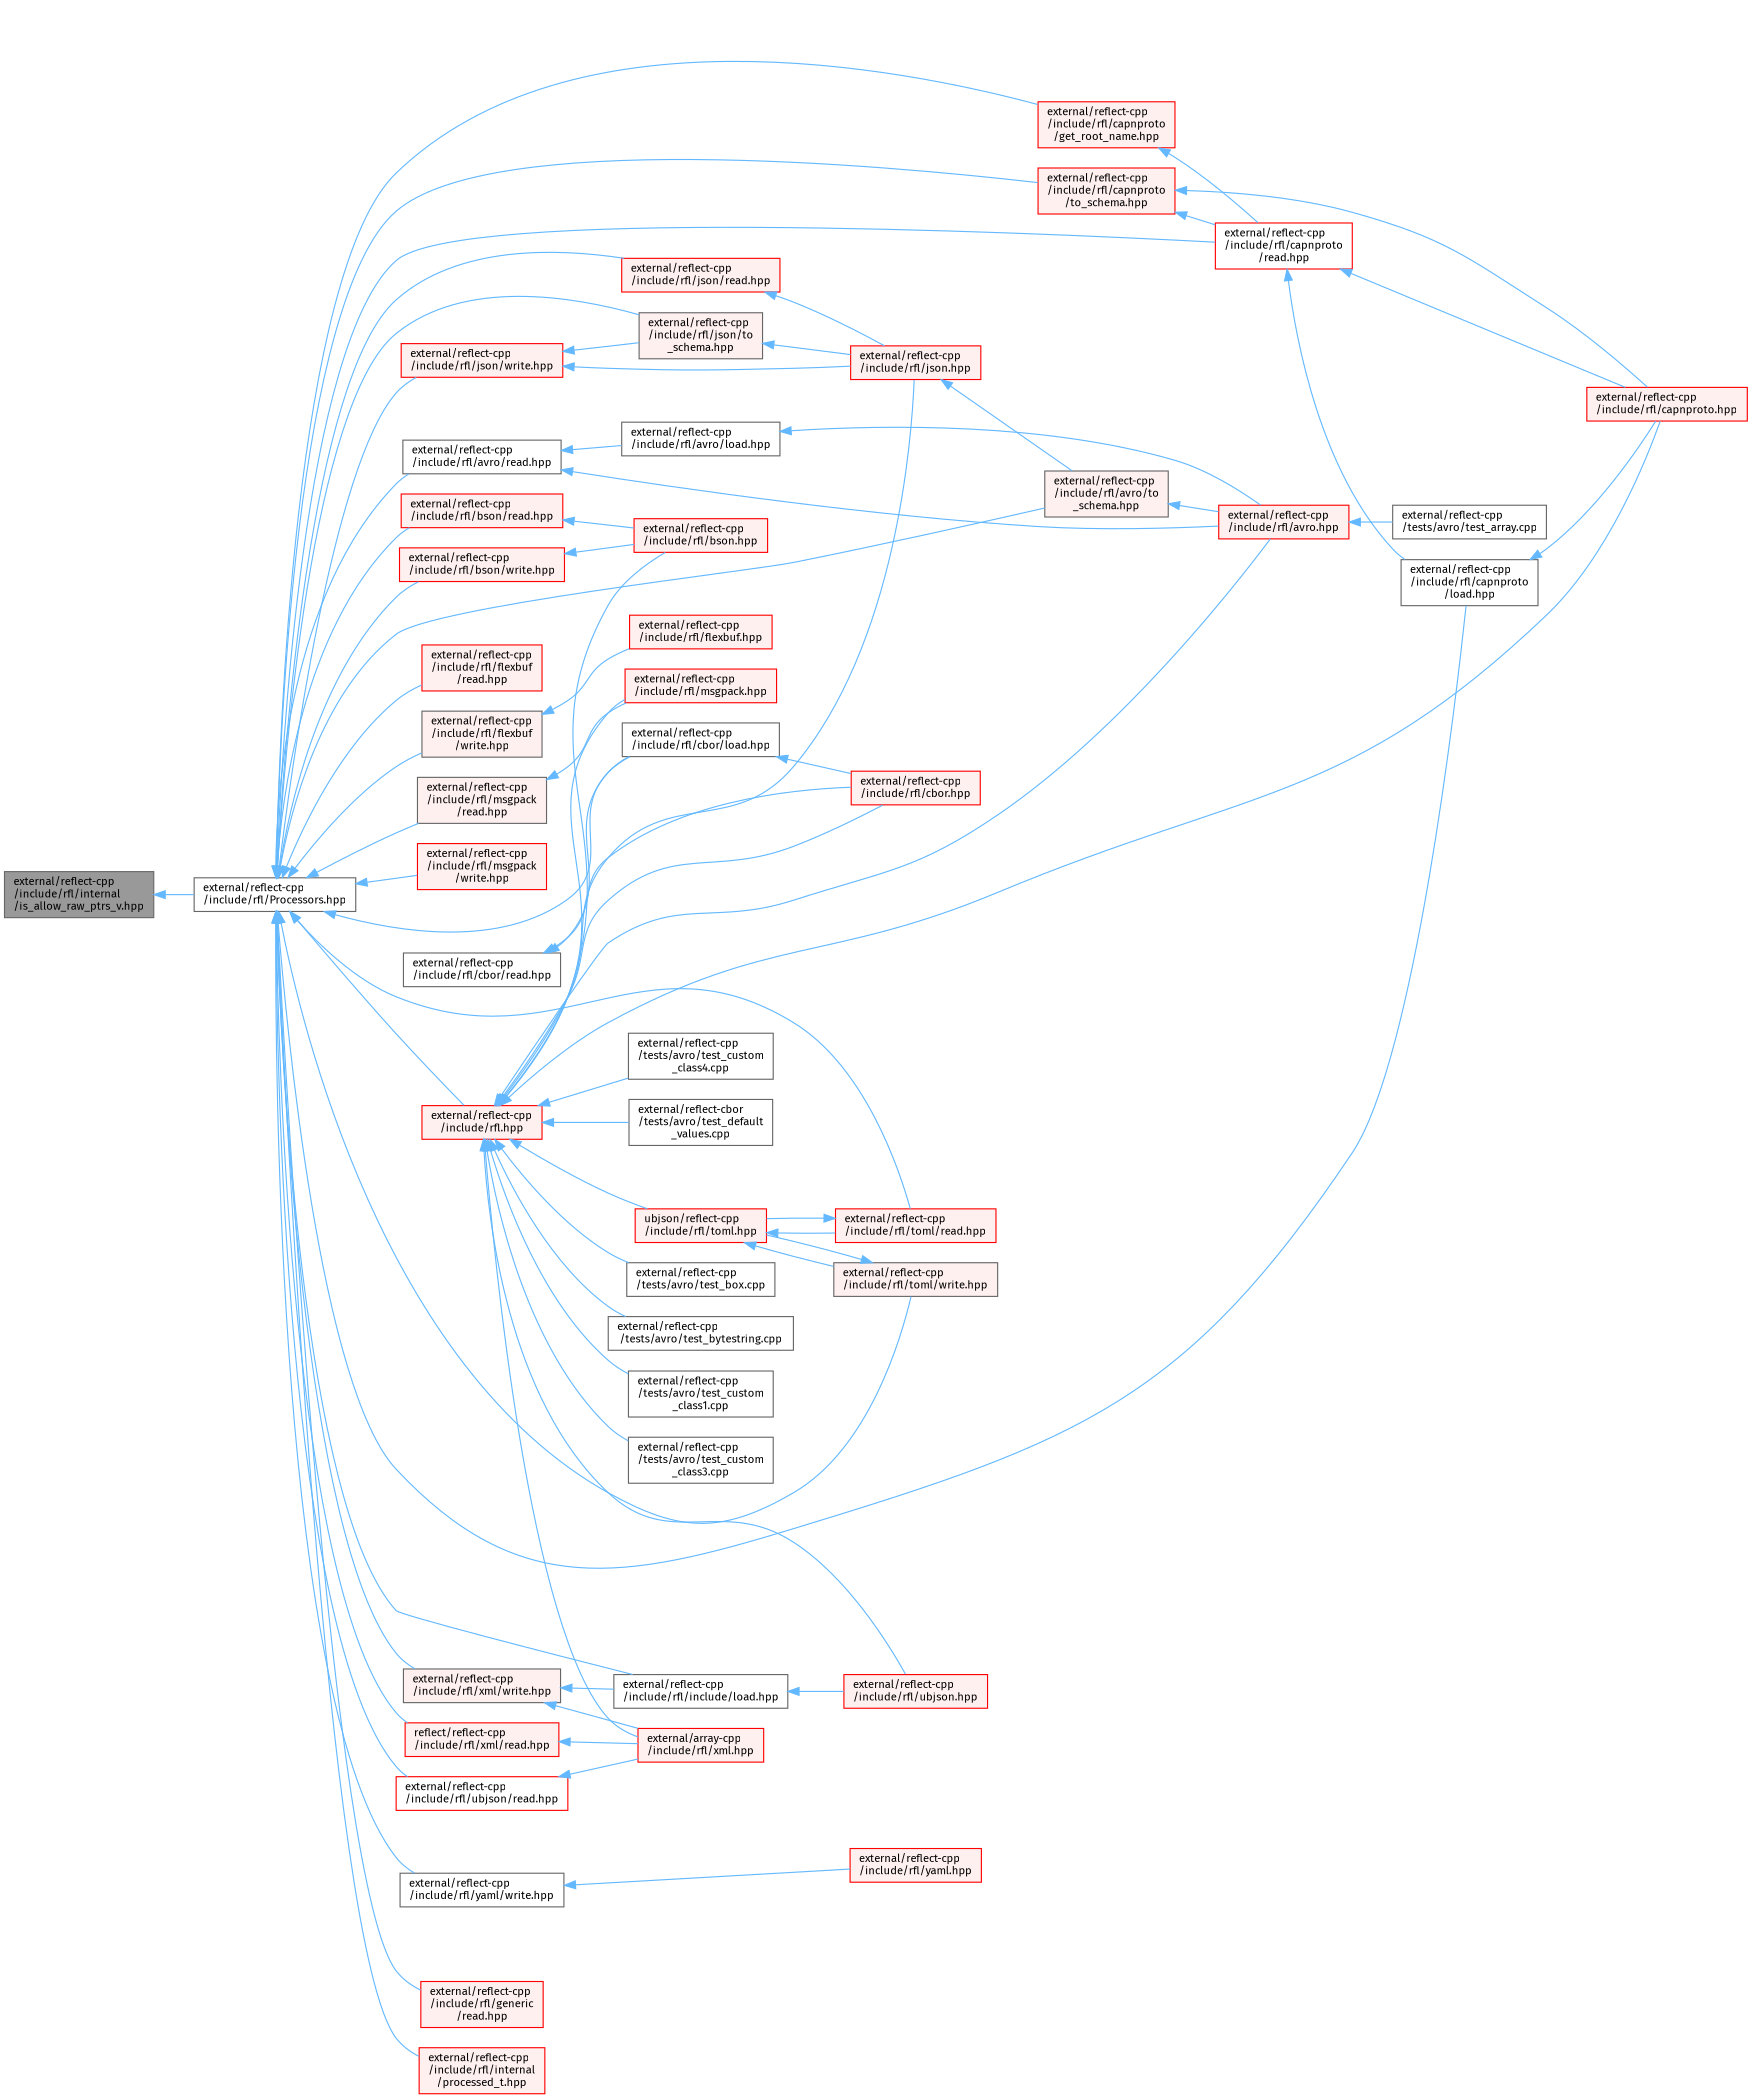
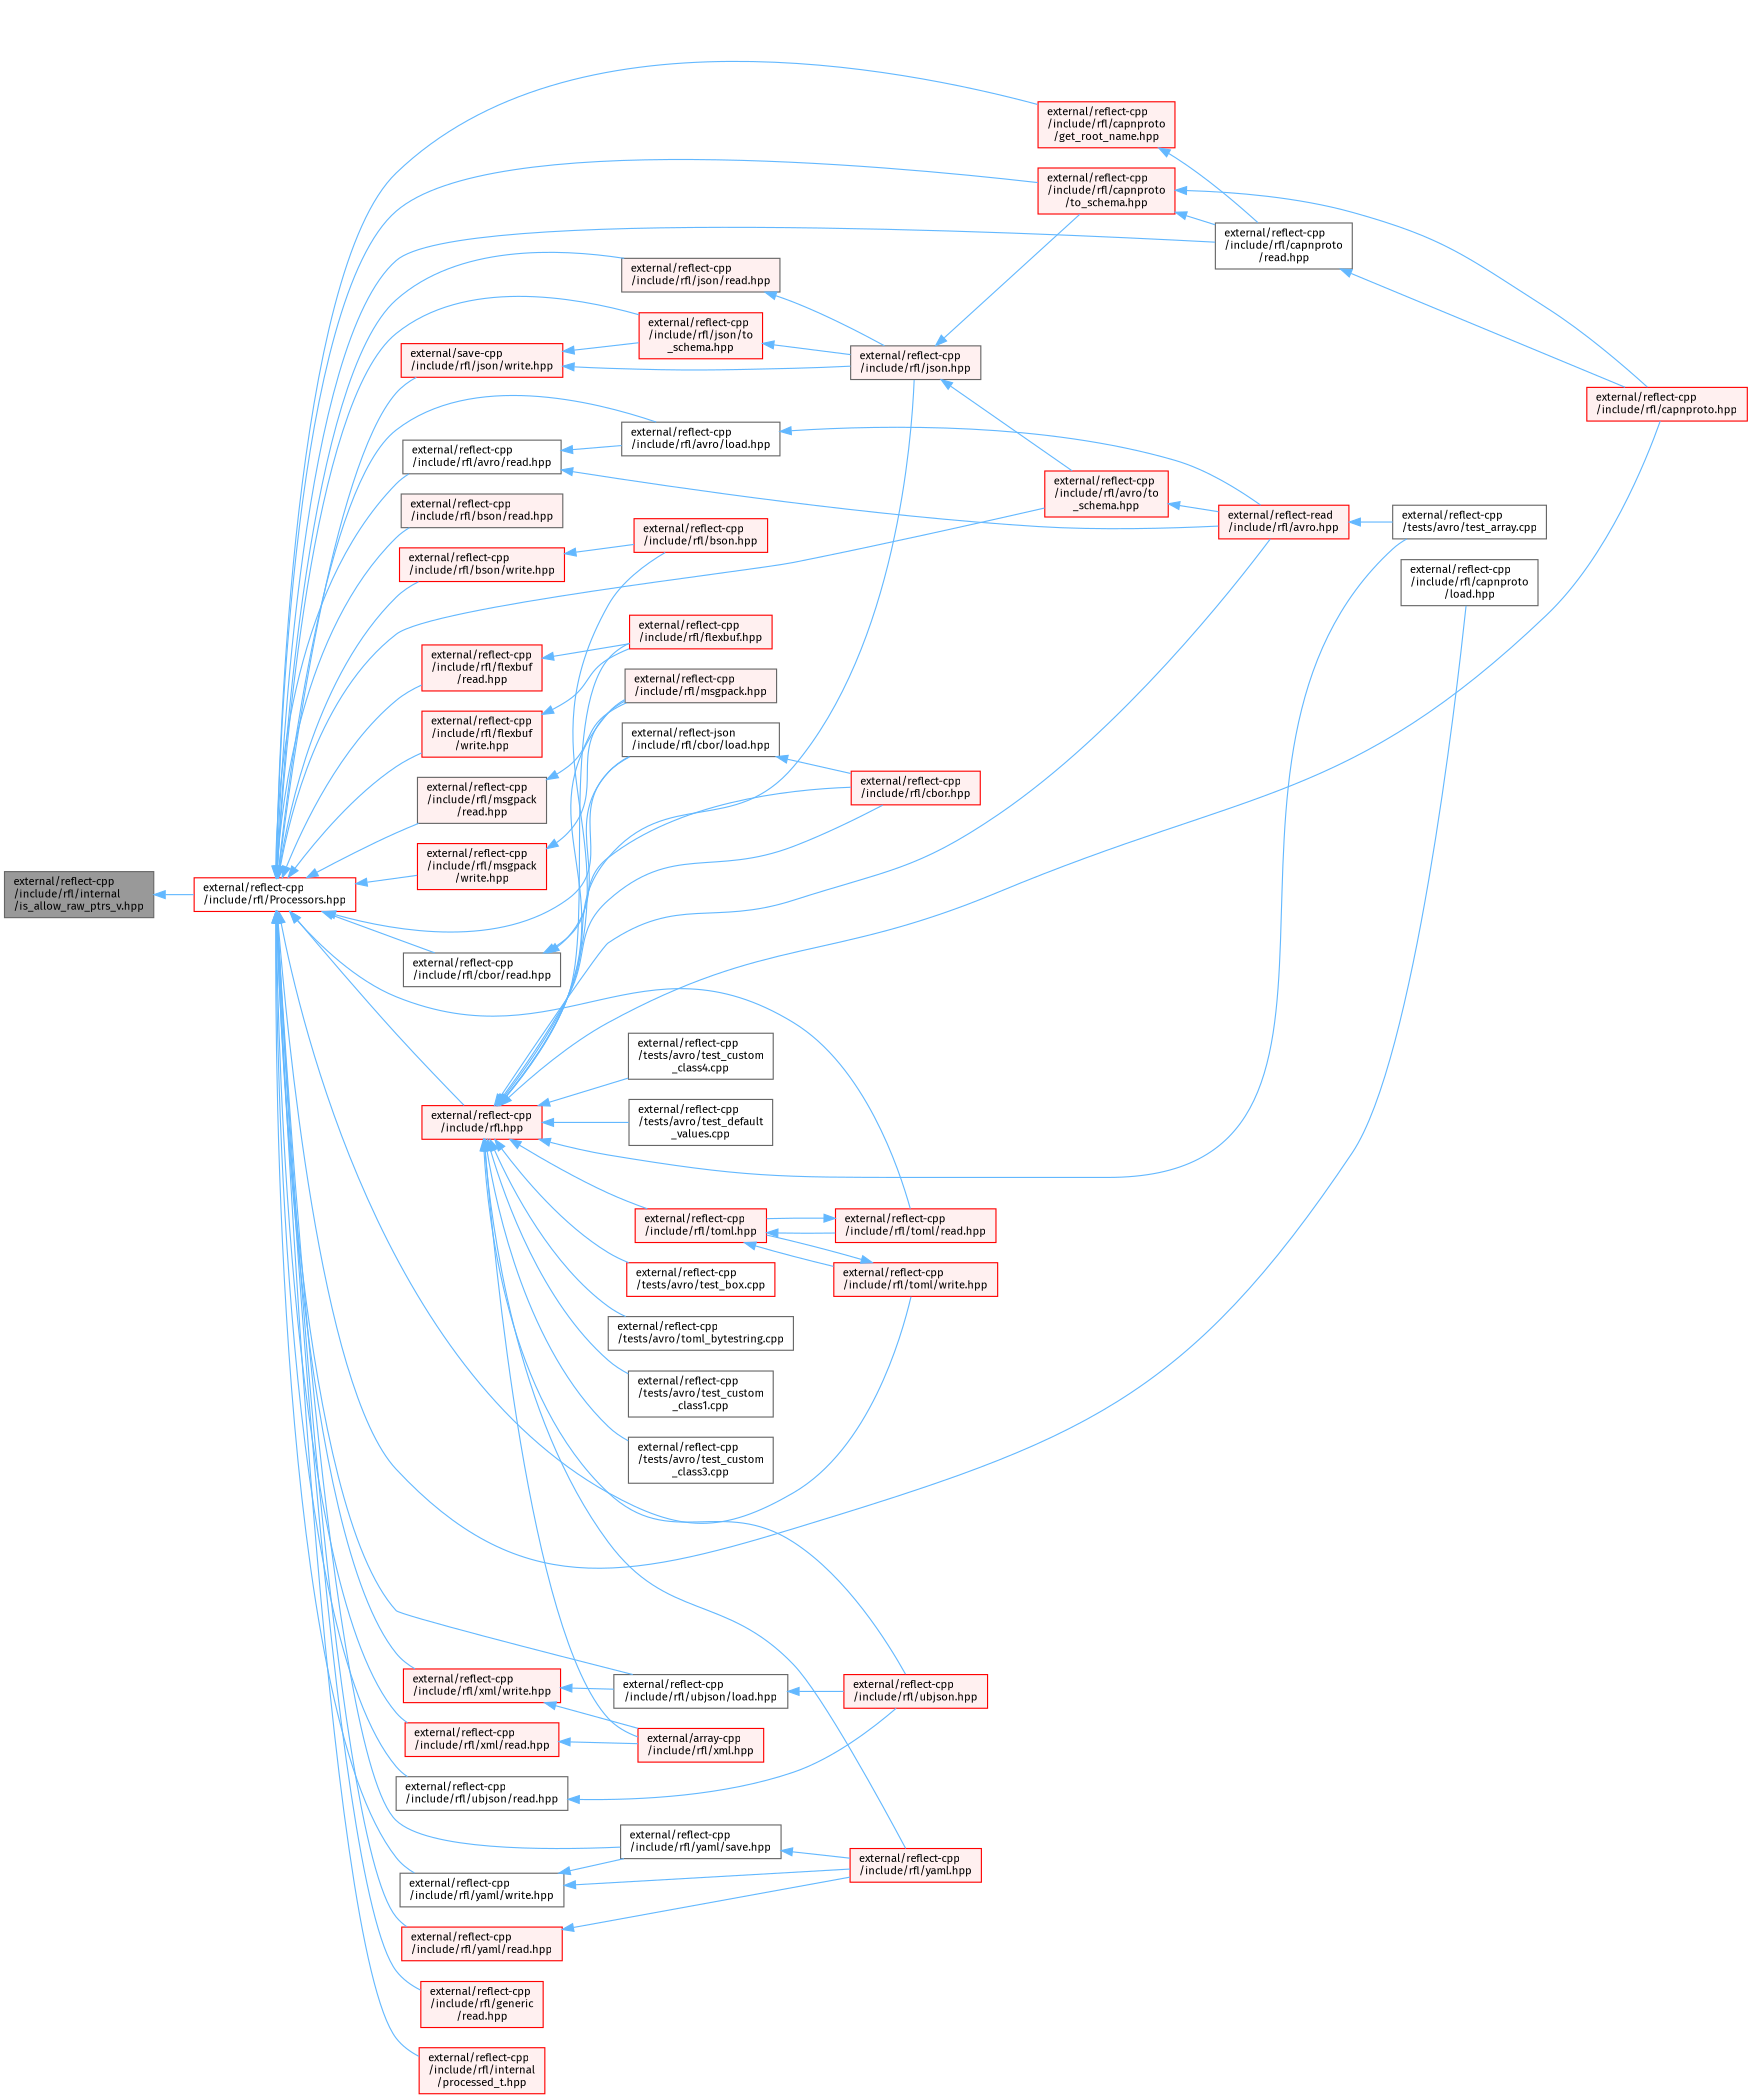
  digraph {
    fontname="Fira Sans"
    rankdir=LR
    node [color=red fillcolor="#FFF0F0" fontname="Fira Sans" fontsize=10 shape=box style=filled]
    edge [color=steelblue1 dir=back fontname="Fira Sans" fontsize=10 labelfontname=Helvetica labelfontsize=10 style=solid]
    n1 [color=gray40 fillcolor=grey60 fontcolor=black height=0.2 label="external/reflect-cpp\l/include/rfl/internal\l/is_allow_raw_ptrs_v.hpp" width=0.4]
-   n2 [color=grey40 fillcolor=white height=0.2 label="external/reflect-cpp\l/include/rfl/Processors.hpp" width=0.4]
+   n2 [fillcolor=white height=0.2 label="external/reflect-cpp\l/include/rfl/Processors.hpp" width=0.4]
    n3 [height=0.2 label="external/reflect-cpp\l/include/rfl.hpp" width=0.4]
-   n4 [color=grey40 height=0.2 label="external/reflect-cpp\l/include/rfl/avro/to\l_schema.hpp" width=0.4]
+   n4 [height=0.2 label="external/reflect-cpp\l/include/rfl/avro/to\l_schema.hpp" width=0.4]
    n5 [color=grey40 fillcolor=white height=0.2 label="external/reflect-cpp\l/include/rfl/avro/read.hpp" width=0.4]
    n6 [color=grey40 fillcolor=white height=0.2 label="external/reflect-cpp\l/include/rfl/avro/load.hpp" width=0.4]
    n7 [height=0.2 label="external/reflect-cpp\l/include/rfl/capnproto\l/to_schema.hpp" width=0.4]
-   n8 [fillcolor=white height=0.2 label="external/reflect-cpp\l/include/rfl/capnproto\l/read.hpp" width=0.4]
+   n8 [color=grey40 fillcolor=white height=0.2 label="external/reflect-cpp\l/include/rfl/capnproto\l/read.hpp" width=0.4]
    n9 [color=grey40 fillcolor=white height=0.2 label="external/reflect-cpp\l/include/rfl/capnproto\l/load.hpp" width=0.4]
    n10 [height=0.2 label="external/reflect-cpp\l/include/rfl/toml/read.hpp" width=0.4]
-   n11 [color=grey40 height=0.2 label="external/reflect-cpp\l/include/rfl/toml/write.hpp" width=0.4]
-   n12 [height=0.2 label="external/reflect-cpp\l/include/rfl/bson/read.hpp" width=0.4]
+   n11 [height=0.2 label="external/reflect-cpp\l/include/rfl/toml/write.hpp" width=0.4]
+   n12 [color=grey40 height=0.2 label="external/reflect-cpp\l/include/rfl/bson/read.hpp" width=0.4]
    n13 [height=0.2 label="external/reflect-cpp\l/include/rfl/bson/write.hpp" width=0.4]
    n14 [height=0.2 label="external/reflect-cpp\l/include/rfl/capnproto\l/get_root_name.hpp" width=0.4]
-   n15 [color=grey40 fillcolor=white height=0.2 label="external/reflect-cpp\l/include/rfl/cbor/load.hpp" width=0.4]
+   n15 [color=grey40 fillcolor=white height=0.2 label="external/reflect-json\l/include/rfl/cbor/load.hpp" width=0.4]
    n16 [color=grey40 fillcolor=white height=0.2 label="external/reflect-cpp\l/include/rfl/cbor/read.hpp" width=0.4]
    n17 [height=0.2 label="external/reflect-cpp\l/include/rfl/flexbuf\l/read.hpp" width=0.4]
-   n18 [color=grey40 height=0.2 label="external/reflect-cpp\l/include/rfl/flexbuf\l/write.hpp" width=0.4]
+   n18 [height=0.2 label="external/reflect-cpp\l/include/rfl/flexbuf\l/write.hpp" width=0.4]
    n19 [height=0.2 label="external/reflect-cpp\l/include/rfl/generic\l/read.hpp" width=0.4]
    n20 [height=0.2 label="external/reflect-cpp\l/include/rfl/internal\l/processed_t.hpp" width=0.4]
-   n21 [height=0.2 label="external/reflect-cpp\l/include/rfl/json/read.hpp" width=0.4]
-   n22 [color=grey40 height=0.2 label="external/reflect-cpp\l/include/rfl/json/to\l_schema.hpp" width=0.4]
-   n23 [height=0.2 label="external/reflect-cpp\l/include/rfl/json/write.hpp" width=0.4]
+   n21 [color=grey40 height=0.2 label="external/reflect-cpp\l/include/rfl/json/read.hpp" width=0.4]
+   n22 [height=0.2 label="external/reflect-cpp\l/include/rfl/json/to\l_schema.hpp" width=0.4]
+   n23 [height=0.2 label="external/save-cpp\l/include/rfl/json/write.hpp" width=0.4]
    n24 [color=grey40 height=0.2 label="external/reflect-cpp\l/include/rfl/msgpack\l/read.hpp" width=0.4]
    n25 [height=0.2 label="external/reflect-cpp\l/include/rfl/msgpack\l/write.hpp" width=0.4]
-   n26 [color=grey40 fillcolor=white height=0.2 label="external/reflect-cpp\l/include/rfl/include/load.hpp" width=0.4]
-   n27 [fillcolor=white height=0.2 label="external/reflect-cpp\l/include/rfl/ubjson/read.hpp" width=0.4]
-   n28 [height=0.2 label="reflect/reflect-cpp\l/include/rfl/xml/read.hpp" width=0.4]
-   n29 [color=grey40 height=0.2 label="external/reflect-cpp\l/include/rfl/xml/write.hpp" width=0.4]
+   n26 [color=grey40 fillcolor=white height=0.2 label="external/reflect-cpp\l/include/rfl/ubjson/load.hpp" width=0.4]
+   n27 [color=grey40 fillcolor=white height=0.2 label="external/reflect-cpp\l/include/rfl/ubjson/read.hpp" width=0.4]
+   n28 [height=0.2 label="external/reflect-cpp\l/include/rfl/xml/read.hpp" width=0.4]
+   n29 [height=0.2 label="external/reflect-cpp\l/include/rfl/xml/write.hpp" width=0.4]
+   n30 [height=0.2 label="external/reflect-cpp\l/include/rfl/yaml/read.hpp" width=0.4]
+   n31 [color=grey40 fillcolor=white height=0.2 label="external/reflect-cpp\l/include/rfl/yaml/save.hpp" width=0.4]
    n32 [color=grey40 fillcolor=white height=0.2 label="external/reflect-cpp\l/include/rfl/yaml/write.hpp" width=0.4]
-   n33 [height=0.2 label="external/reflect-cpp\l/include/rfl/avro.hpp" width=0.4]
+   n33 [height=0.2 label="external/reflect-read\l/include/rfl/avro.hpp" width=0.4]
    n34 [color=grey40 fillcolor=white height=0.2 label="external/reflect-cpp\l/tests/avro/test_array.cpp" width=0.4]
    n35 [height=0.2 label="external/reflect-cpp\l/include/rfl/bson.hpp" width=0.4]
    n36 [height=0.2 label="external/reflect-cpp\l/include/rfl/capnproto.hpp" width=0.4]
    n37 [height=0.2 label="external/reflect-cpp\l/include/rfl/cbor.hpp" width=0.4]
    n38 [height=0.2 label="external/reflect-cpp\l/include/rfl/flexbuf.hpp" width=0.4]
-   n39 [height=0.2 label="external/reflect-cpp\l/include/rfl/json.hpp" width=0.4]
-   n40 [height=0.2 label="external/reflect-cpp\l/include/rfl/msgpack.hpp" width=0.4]
-   n41 [height=0.2 label="ubjson/reflect-cpp\l/include/rfl/toml.hpp" width=0.4]
+   n39 [color=grey40 height=0.2 label="external/reflect-cpp\l/include/rfl/json.hpp" width=0.4]
+   n40 [color=grey40 height=0.2 label="external/reflect-cpp\l/include/rfl/msgpack.hpp" width=0.4]
+   n41 [height=0.2 label="external/reflect-cpp\l/include/rfl/toml.hpp" width=0.4]
    n42 [height=0.2 label="external/reflect-cpp\l/include/rfl/ubjson.hpp" width=0.4]
    n43 [height=0.2 label="external/array-cpp\l/include/rfl/xml.hpp" width=0.4]
    n44 [height=0.2 label="external/reflect-cpp\l/include/rfl/yaml.hpp" width=0.4]
-   n45 [color=grey40 fillcolor=white height=0.2 label="external/reflect-cpp\l/tests/avro/test_box.cpp" width=0.4]
-   n46 [color=grey40 fillcolor=white height=0.2 label="external/reflect-cpp\l/tests/avro/test_bytestring.cpp" width=0.4]
+   n45 [fillcolor=white height=0.2 label="external/reflect-cpp\l/tests/avro/test_box.cpp" width=0.4]
+   n46 [color=grey40 fillcolor=white height=0.2 label="external/reflect-cpp\l/tests/avro/toml_bytestring.cpp" width=0.4]
    n47 [color=grey40 fillcolor=white height=0.2 label="external/reflect-cpp\l/tests/avro/test_custom\l_class1.cpp" width=0.4]
    n48 [color=grey40 fillcolor=white height=0.2 label="external/reflect-cpp\l/tests/avro/test_custom\l_class3.cpp" width=0.4]
    n49 [color=grey40 fillcolor=white height=0.2 label="external/reflect-cpp\l/tests/avro/test_custom\l_class4.cpp" width=0.4]
-   n50 [color=grey40 fillcolor=white height=0.2 label="external/reflect-cbor\l/tests/avro/test_default\l_values.cpp" width=0.4]
+   n50 [color=grey40 fillcolor=white height=0.2 label="external/reflect-cpp\l/tests/avro/test_default\l_values.cpp" width=0.4]
    n1 -> n2
    n2 -> n3
    n2 -> n4
    n2 -> n5
+   n2 -> n6
    n2 -> n7
    n2 -> n8
    n2 -> n9
    n2 -> n10
    n2 -> n11
    n2 -> n12
    n2 -> n13
    n2 -> n14
    n2 -> n15
+   n2 -> n16
    n2 -> n17
    n2 -> n18
    n2 -> n19
    n2 -> n20
    n2 -> n21
    n2 -> n22
    n2 -> n23
    n2 -> n24
    n2 -> n25
    n2 -> n26
    n2 -> n27
    n2 -> n28
    n2 -> n29
+   n2 -> n30
+   n2 -> n31
    n2 -> n32
    n3 -> n33
+   n3 -> n34
    n3 -> n35
    n3 -> n36
    n3 -> n37
+   n3 -> n38
    n3 -> n39
    n3 -> n40
    n3 -> n41
    n3 -> n42
    n3 -> n43
+   n3 -> n44
    n3 -> n45
    n3 -> n46
    n3 -> n47
    n3 -> n48
    n3 -> n49
    n3 -> n50
    n4 -> n33
    n5 -> n6
    n5 -> n33
    n6 -> n33
    n7 -> n8
    n7 -> n36
-   n8 -> n9
    n8 -> n36
-   n9 -> n36
    n10 -> n41
    n11 -> n41
-   n12 -> n35
    n13 -> n35
    n14 -> n8
    n15 -> n37
    n16 -> n15
    n16 -> n37
+   n17 -> n38
    n18 -> n38
    n21 -> n39
    n22 -> n39
    n23 -> n22
    n23 -> n39
    n24 -> n40
+   n25 -> n40
    n26 -> n42
-   n27 -> n43
+   n27 -> n42
    n28 -> n43
    n29 -> n26
    n29 -> n43
+   n30 -> n44
+   n31 -> n44
+   n32 -> n31
    n32 -> n44
    n33 -> n34
    n39 -> n4
+   n39 -> n7
    n41 -> n10
    n41 -> n11
  }
